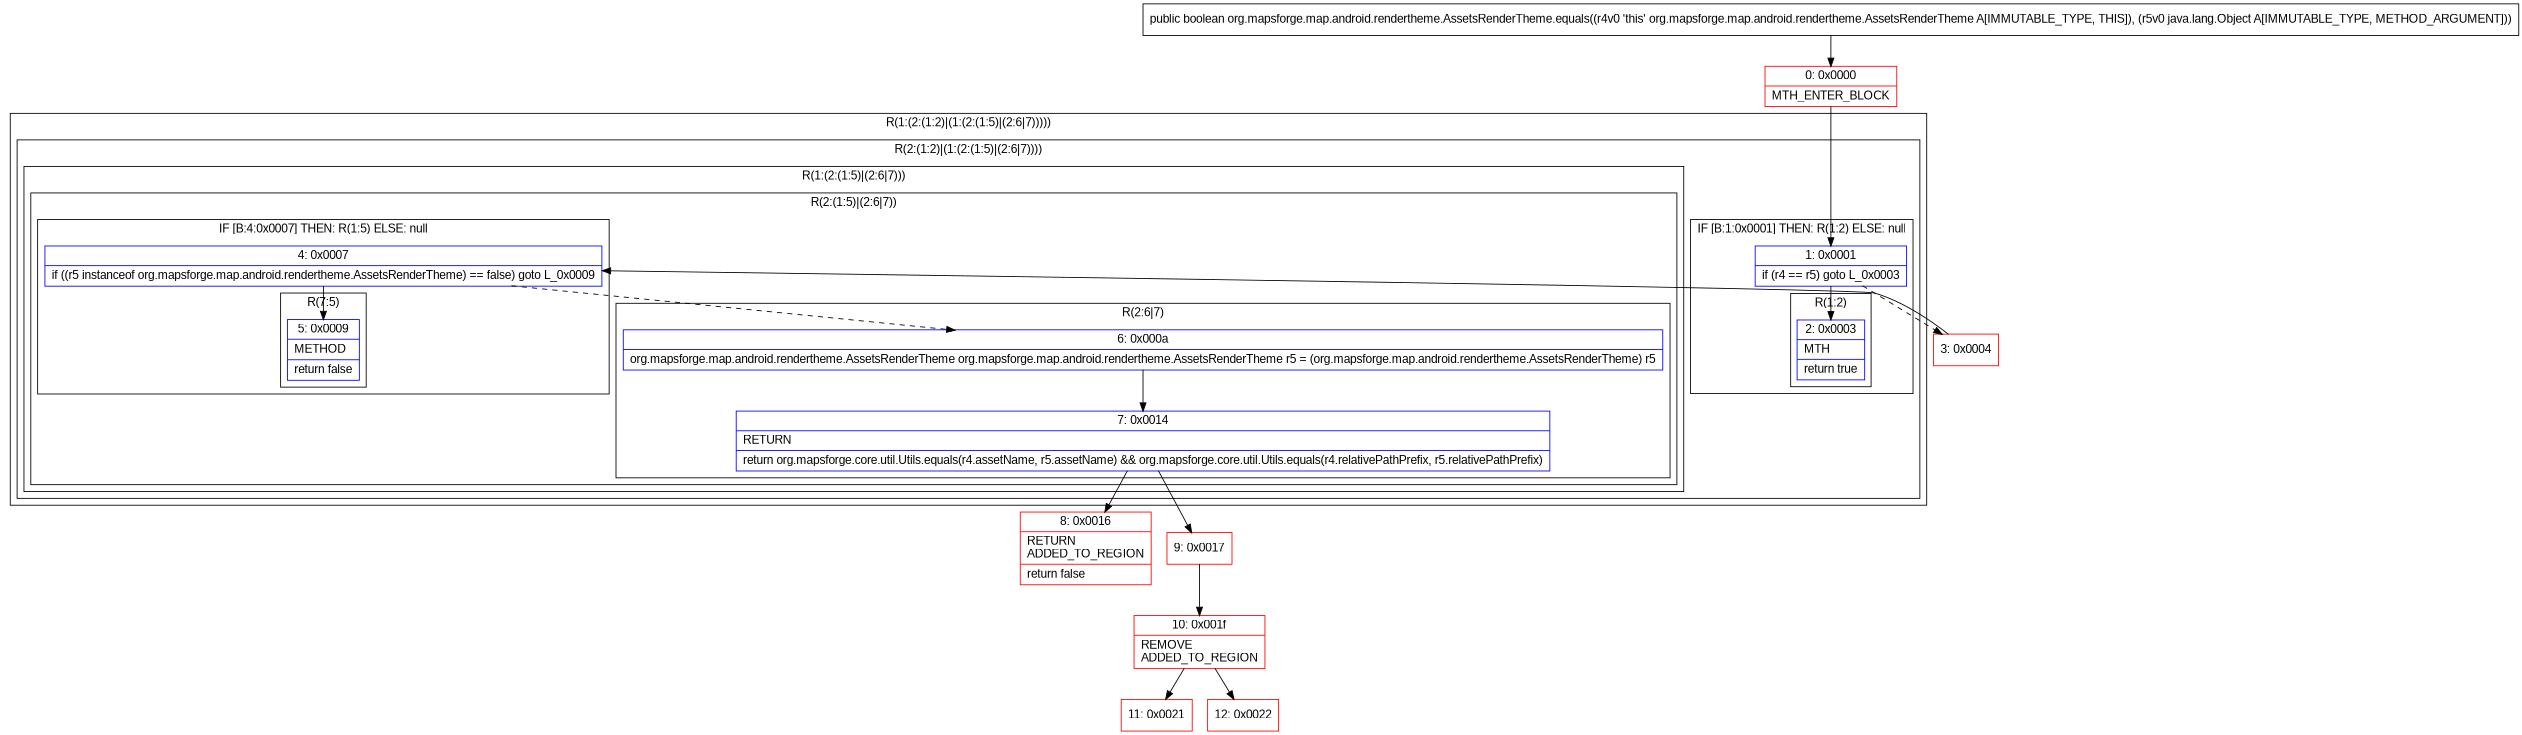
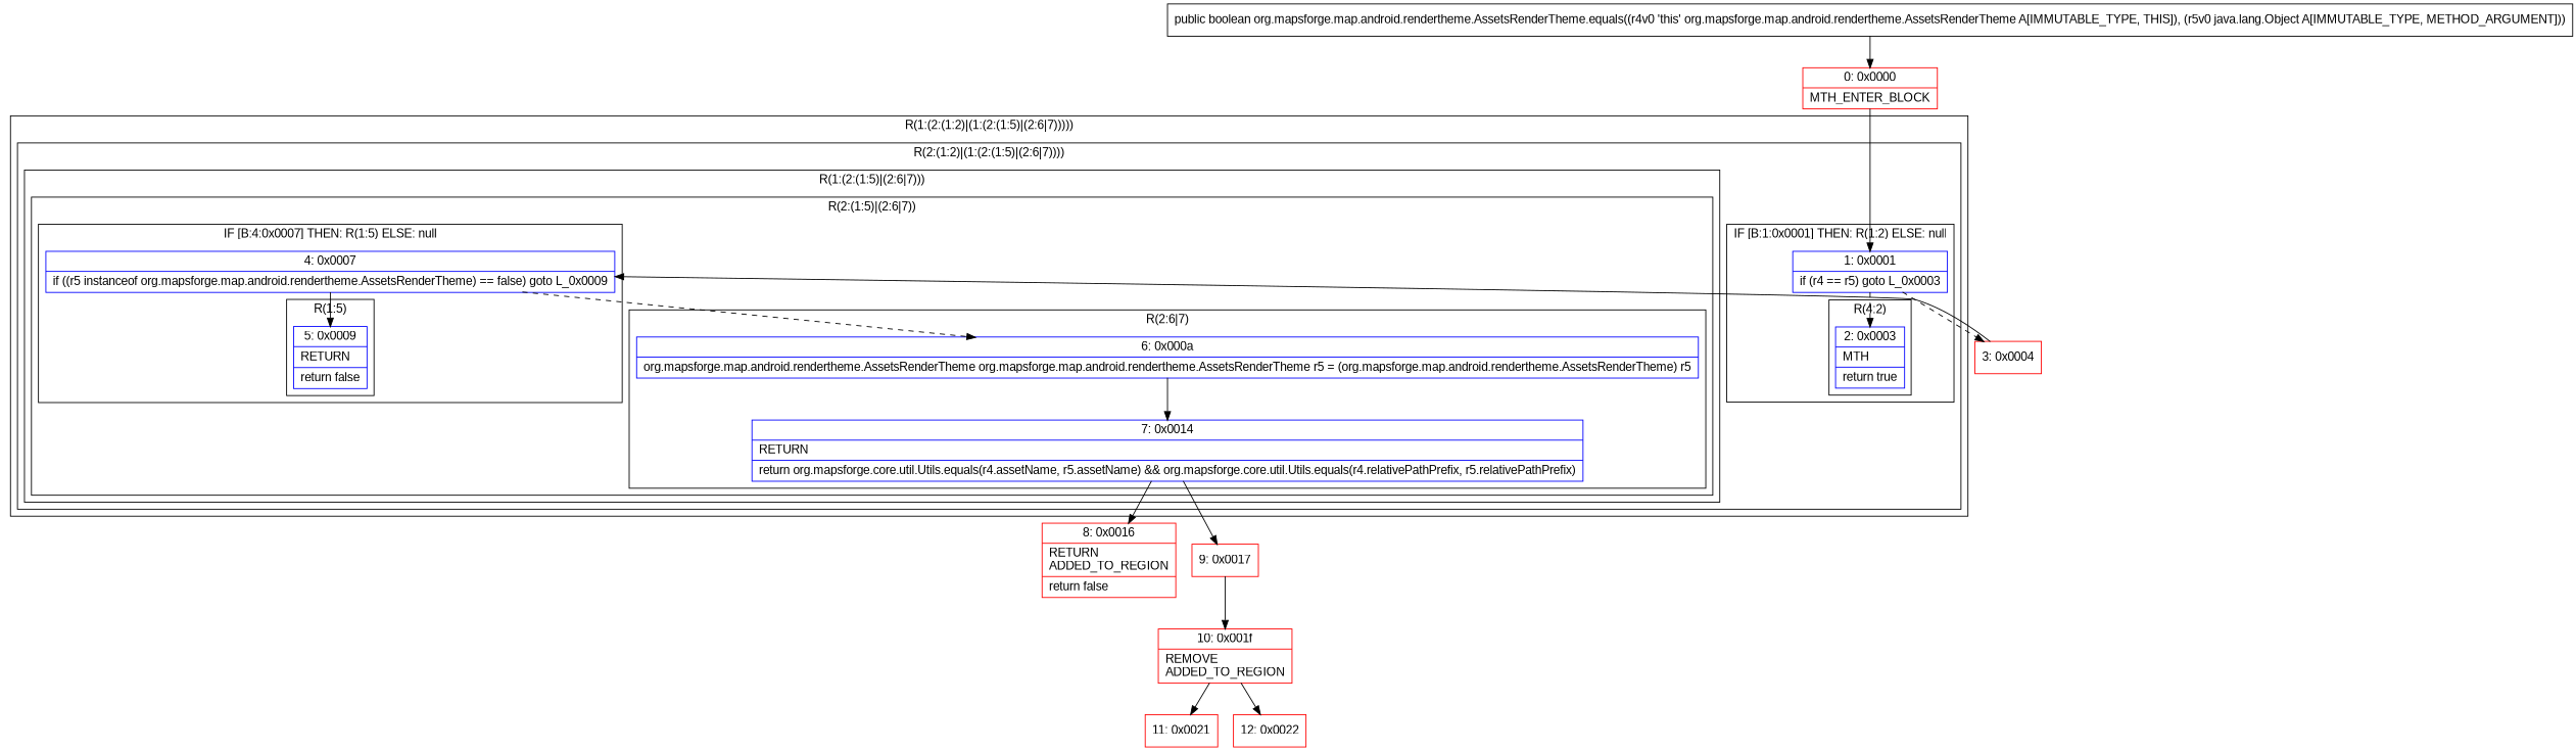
  digraph {
    fontname="Liberation Sans"
    node [color=red fontname="Liberation Sans" shape=record]
    edge [fontname="Liberation Sans"]
    n1 [color=blue label="{2\:\ 0x0003|MTH\l|return true\l}"]
    n2 [color=blue label="{1\:\ 0x0001|if (r4 == r5) goto L_0x0003\l}"]
-   n3 [color=blue label="{5\:\ 0x0009|METHOD\l|return false\l}"]
+   n3 [color=blue label="{5\:\ 0x0009|RETURN\l|return false\l}"]
    n4 [color=blue label="{4\:\ 0x0007|if ((r5 instanceof org.mapsforge.map.android.rendertheme.AssetsRenderTheme) == false) goto L_0x0009\l}"]
    n5 [color=blue label="{6\:\ 0x000a|org.mapsforge.map.android.rendertheme.AssetsRenderTheme org.mapsforge.map.android.rendertheme.AssetsRenderTheme r5 = (org.mapsforge.map.android.rendertheme.AssetsRenderTheme) r5\l}"]
    n6 [color=blue label="{7\:\ 0x0014|RETURN\l|return org.mapsforge.core.util.Utils.equals(r4.assetName, r5.assetName) && org.mapsforge.core.util.Utils.equals(r4.relativePathPrefix, r5.relativePathPrefix)\l}"]
    n7 [label="{3\:\ 0x0004}"]
    n8 [label="{8\:\ 0x0016|RETURN\lADDED_TO_REGION\l|return false\l}"]
    n9 [label="{9\:\ 0x0017}"]
    n10 [label="{10\:\ 0x001f|REMOVE\lADDED_TO_REGION\l}"]
    n11 [label="{0\:\ 0x0000|MTH_ENTER_BLOCK\l}"]
    n12 [label="{11\:\ 0x0021}"]
    n13 [label="{12\:\ 0x0022}"]
    n14 [label="{public boolean org.mapsforge.map.android.rendertheme.AssetsRenderTheme.equals((r4v0 'this' org.mapsforge.map.android.rendertheme.AssetsRenderTheme A[IMMUTABLE_TYPE, THIS]), (r5v0 java.lang.Object A[IMMUTABLE_TYPE, METHOD_ARGUMENT])) }" color=""]
    subgraph cluster_1 {
      label="R(1:(2:(1:2)|(1:(2:(1:5)|(2:6|7)))))"
      subgraph cluster_2 {
        label="R(2:(1:2)|(1:(2:(1:5)|(2:6|7))))"
        subgraph cluster_3 {
          label="IF [B:1:0x0001] THEN: R(1:2) ELSE: null"
          n2
          subgraph cluster_4 {
-           label="R(1:2)"
+           label="R(4:2)"
            n1
          }
        }
        subgraph cluster_5 {
          label="R(1:(2:(1:5)|(2:6|7)))"
          subgraph cluster_6 {
            label="R(2:(1:5)|(2:6|7))"
            subgraph cluster_7 {
              label="IF [B:4:0x0007] THEN: R(1:5) ELSE: null"
              n4
              subgraph cluster_8 {
-               label="R(7:5)"
+               label="R(1:5)"
                n3
              }
            }
            subgraph cluster_9 {
              label="R(2:6|7)"
              n5
              n6
            }
          }
        }
      }
    }
-   n2 -> n1
+   n2 -> n1 [style=dashed]
    n2 -> n7 [style=dashed]
    n4 -> n3
    n4 -> n5 [style=dashed]
    n5 -> n6
    n6 -> n8
    n6 -> n9
    n7 -> n4
    n9 -> n10
    n10 -> n12
    n10 -> n13
    n11 -> n2
    n14 -> n11
  }
